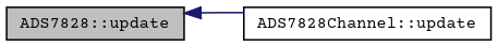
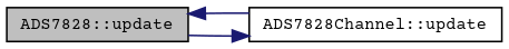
  digraph {
    rankdir=LR
    fontname="Courier Prime"
    node [color=black fontname="Courier Prime" fontsize=10 shape=record style=filled]
    edge [color=midnightblue fontname="Courier Prime" fontsize=10 labelfontname=FreeSans labelfontsize=10 style=solid]
    n1 [fillcolor=grey75 fontcolor=black height=0.2 label="ADS7828::update" width=0.4]
    n2 [fillcolor=white height=0.2 label="ADS7828Channel::update" width=0.4]
+   n1 -> n2
    n2 -> n1
  }
